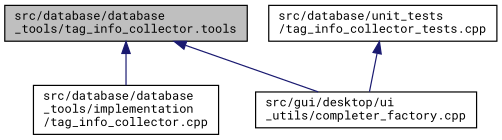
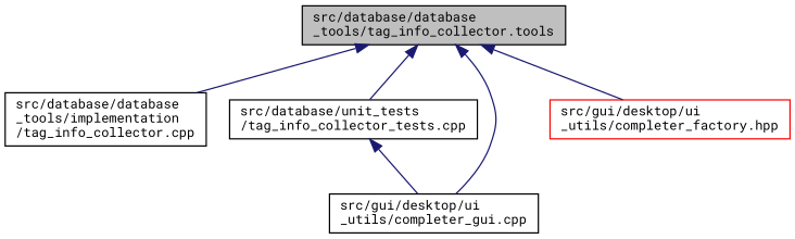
  digraph {
    fontname="Roboto Mono"
    node [color=black fillcolor=white fontname="Roboto Mono" fontsize=10 shape=record style=filled]
    edge [color=midnightblue dir=back fontname="Roboto Mono" fontsize=10 labelfontname=Helvetica labelfontsize=10 style=solid]
    n1 [fillcolor=grey75 fontcolor=black height=0.2 label="src/database/database\l_tools/tag_info_collector.tools" width=0.4]
    n2 [height=0.2 label="src/database/database\l_tools/implementation\l/tag_info_collector.cpp" width=0.4]
    n3 [height=0.2 label="src/database/unit_tests\l/tag_info_collector_tests.cpp" width=0.4]
-   n4 [height=0.2 label="src/gui/desktop/ui\l_utils/completer_factory.cpp" width=0.4]
+   n4 [height=0.2 label="src/gui/desktop/ui\l_utils/completer_gui.cpp" width=0.4]
+   n5 [color=red height=0.2 label="src/gui/desktop/ui\l_utils/completer_factory.hpp" width=0.4]
    n1 -> n2
+   n1 -> n3
    n1 -> n4
+   n1 -> n5
    n3 -> n4
  }
